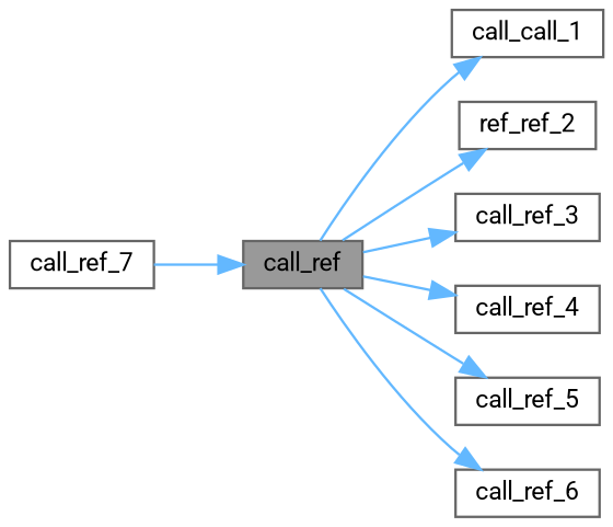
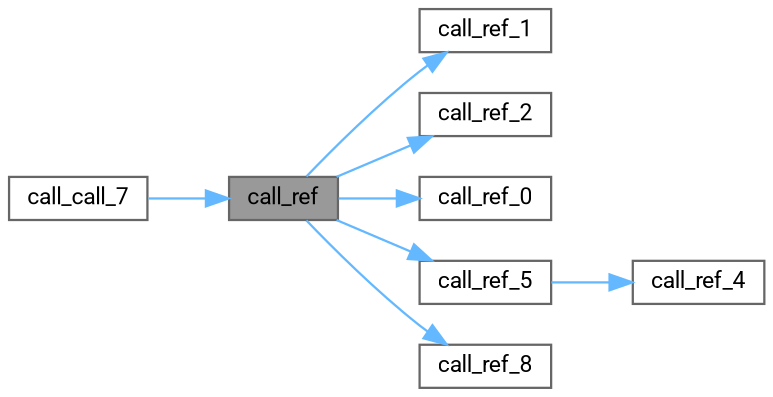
  digraph {
    fontname=Roboto
    rankdir=LR
    node [color=grey40 fillcolor=white fontname=Roboto fontsize=10 shape=box style=filled]
    edge [color=steelblue1 fontname=Roboto fontsize=10 labelfontname=Helvetica labelfontsize=10 style=solid]
    n1 [color=gray40 fillcolor=grey60 fontcolor=black height=0.2 label=call_ref width=0.4]
-   n2 [height=0.2 label=call_call_1 width=0.4]
-   n3 [height=0.2 label=ref_ref_2 width=0.4]
-   n4 [height=0.2 label=call_ref_3 width=0.4]
+   n2 [height=0.2 label=call_ref_1 width=0.4]
+   n3 [height=0.2 label=call_ref_2 width=0.4]
+   n4 [height=0.2 label=call_ref_0 width=0.4]
    n5 [height=0.2 label=call_ref_4 width=0.4]
    n6 [height=0.2 label=call_ref_5 width=0.4]
-   n7 [height=0.2 label=call_ref_6 width=0.4]
-   n8 [height=0.2 label=call_ref_7 width=0.4]
+   n7 [height=0.2 label=call_ref_8 width=0.4]
+   n8 [height=0.2 label=call_call_7 width=0.4]
    n1 -> n2
    n1 -> n3
    n1 -> n4
-   n1 -> n5
+   n6 -> n5
    n1 -> n6
    n1 -> n7
    n8 -> n1
  }
